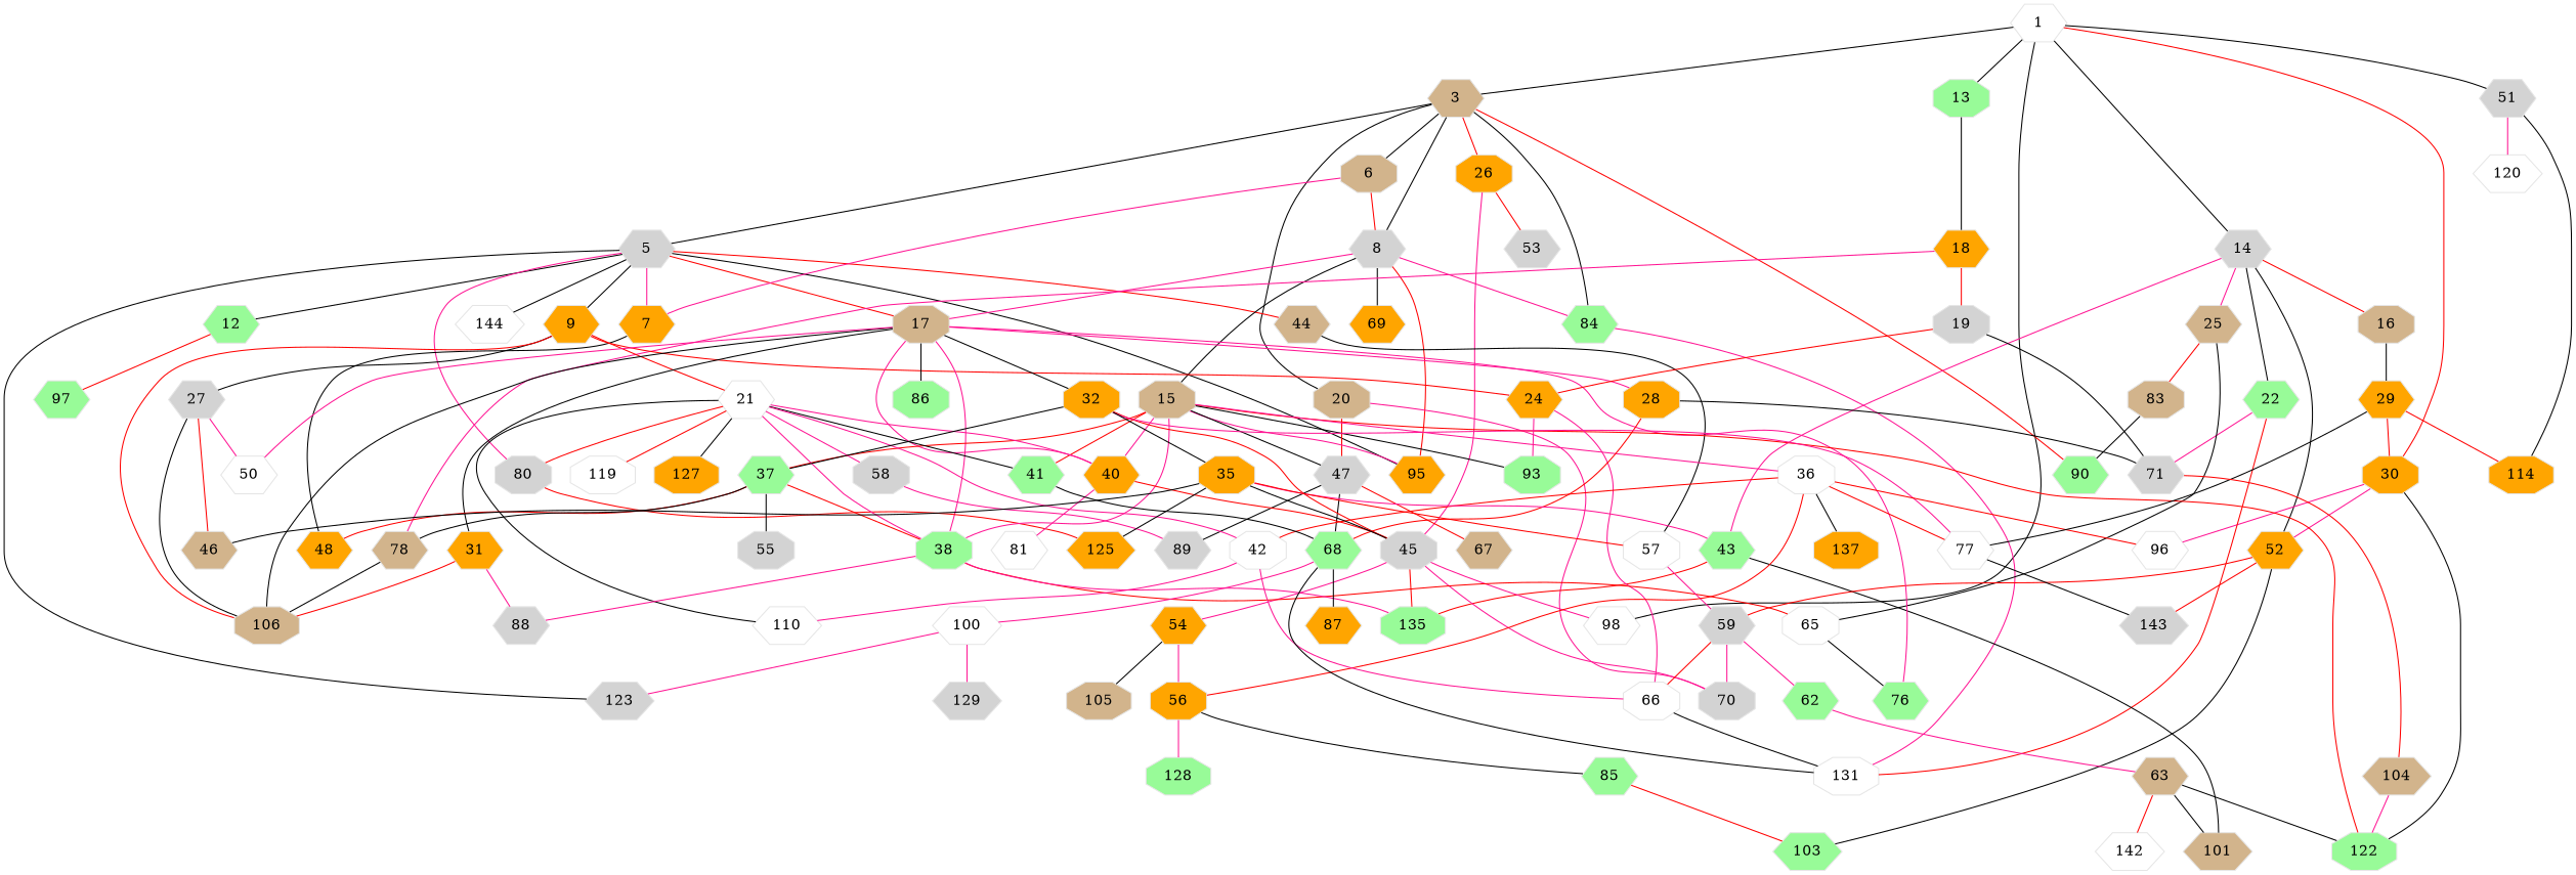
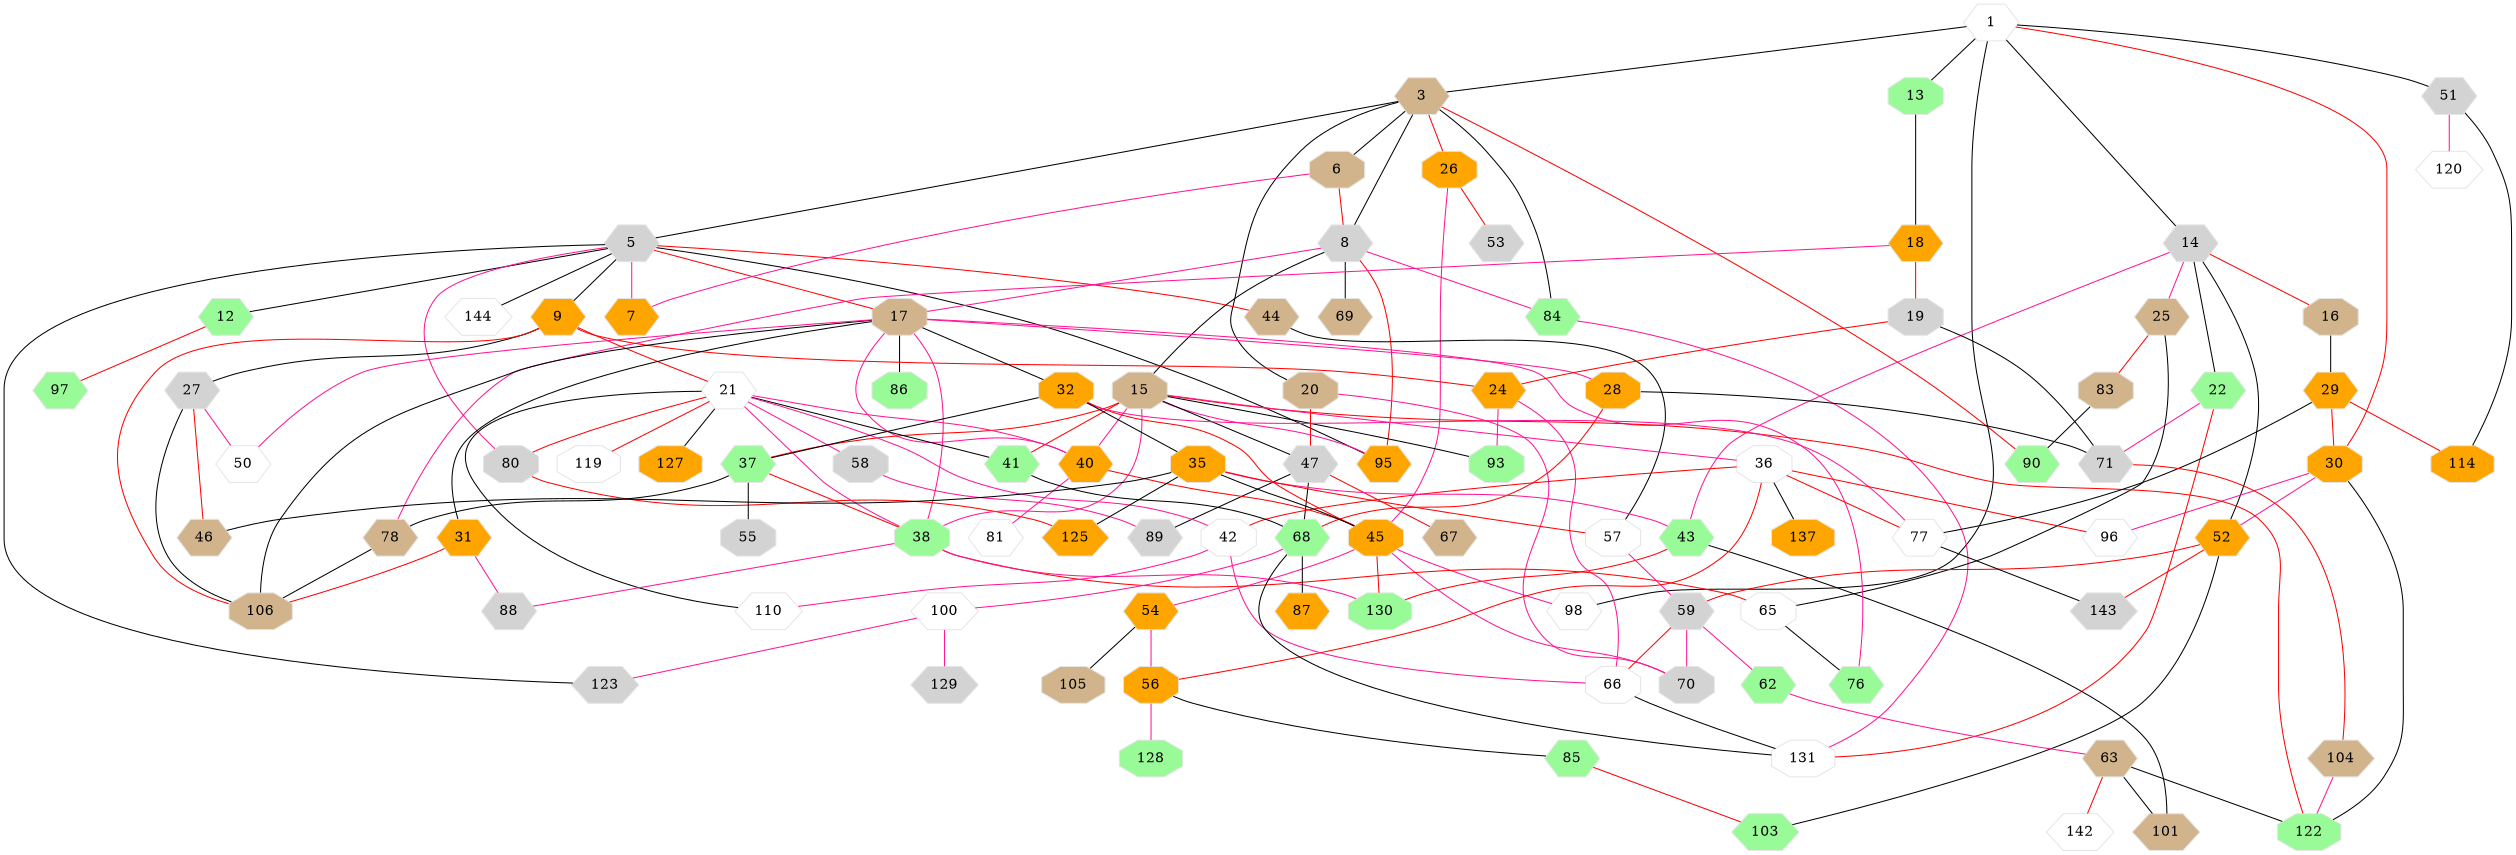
  graph {
    node [color=gray90 fillcolor=orange shape=hexagon style=filled]
    edge [color=black]
    1 [fillcolor=white super="+2"]
    3 [fillcolor=tan super="+4"]
    13 [fillcolor=palegreen shape=octagon super="+102"]
    14 [fillcolor=lightgrey super="+61"]
    30 [shape=octagon super="+141"]
    51 [fillcolor=lightgrey]
    98 [fillcolor=white]
    5 [fillcolor=lightgrey super="+10"]
    6 [fillcolor=tan shape=octagon super="+72"]
    8 [fillcolor=lightgrey super="+11"]
    20 [fillcolor=tan shape=octagon super="+145"]
    26 [shape=octagon]
    84 [fillcolor=palegreen super="+134"]
    90 [fillcolor=palegreen super="+111"]
    18
    16 [fillcolor=tan shape=octagon]
    22 [fillcolor=palegreen]
    25 [fillcolor=tan super="+124"]
    43 [fillcolor=palegreen super="+99"]
    52 [super="+82"]
    122 [fillcolor=palegreen shape=octagon super="+132"]
    96 [fillcolor=white]
    114 [shape=octagon]
    120 [fillcolor=white]
    7 [super="+34"]
    9 [super="+118"]
    12 [fillcolor=palegreen]
    17 [fillcolor=tan shape=octagon super="+23"]
    44 [fillcolor=tan super="+73"]
    80 [fillcolor=lightgrey shape=octagon]
    95
    123 [fillcolor=lightgrey]
    144 [fillcolor=white]
    15 [fillcolor=tan shape=octagon super="+33"]
-   69
+   69 [fillcolor=tan]
    47 [fillcolor=lightgrey super="+126"]
    70 [fillcolor=lightgrey shape=octagon]
-   45 [fillcolor=lightgrey shape=octagon super="+135"]
+   45 [shape=octagon super="+135"]
    53 [fillcolor=lightgrey]
    131 [fillcolor=white shape=octagon]
-   48 [super="+64"]
    21 [fillcolor=white super="+49"]
    24
    27 [fillcolor=lightgrey super="+140"]
    106 [fillcolor=tan shape=octagon super="+112"]
    97 [fillcolor=palegreen super="+108"]
    38 [fillcolor=palegreen shape=octagon super="+74"]
    40 [super="+116"]
    28 [shape=octagon super="+117"]
    31 [super="+133"]
    32 [shape=octagon]
    50 [fillcolor=white]
    76 [fillcolor=palegreen]
    86 [fillcolor=palegreen shape=octagon]
    57 [fillcolor=white shape=octagon super="+113"]
    125
    36 [fillcolor=white shape=octagon super="+94"]
    37 [fillcolor=palegreen super="+39"]
    41 [fillcolor=palegreen]
    93 [fillcolor=palegreen shape=octagon]
    42 [fillcolor=white shape=octagon]
    58 [fillcolor=lightgrey shape=octagon]
    110 [fillcolor=white]
    119 [fillcolor=white shape=octagon]
    127 [shape=octagon]
    66 [fillcolor=white shape=octagon super="+136"]
    46 [fillcolor=tan]
    19 [fillcolor=lightgrey shape=octagon super="+107"]
    78 [fillcolor=tan super="+146"]
    29 [super="+147"]
    71 [fillcolor=lightgrey super="+75"]
    65 [fillcolor=white shape=octagon]
    83 [fillcolor=tan shape=octagon]
-   130 [fillcolor=palegreen shape=octagon label=135]
+   130 [fillcolor=palegreen shape=octagon]
    101 [fillcolor=tan]
    59 [fillcolor=lightgrey super="+139"]
    103 [fillcolor=palegreen]
    143 [fillcolor=lightgrey]
    77 [fillcolor=white super="+92"]
    56 [shape=octagon super="+91"]
    137 [shape=octagon super="+138"]
    55 [fillcolor=lightgrey shape=octagon]
    88 [fillcolor=lightgrey]
    81 [fillcolor=white super="+109"]
    68 [fillcolor=palegreen super="+79"]
    67 [fillcolor=tan]
    89 [fillcolor=lightgrey]
    35 [shape=octagon super="+60"]
    104 [fillcolor=tan]
    54
    87
    100 [fillcolor=white super="+115"]
    85 [fillcolor=palegreen]
    128 [fillcolor=palegreen shape=octagon]
    105 [fillcolor=tan shape=octagon]
    62 [fillcolor=palegreen]
    63 [fillcolor=tan]
    142 [fillcolor=white]
    129 [fillcolor=lightgrey]
    1 -- 3
    1 -- 13
    1 -- 14
    1 -- 30 [color=red]
    1 -- 51
    1 -- 98
    3 -- 5
    3 -- 6
    3 -- 8
    3 -- 20
    3 -- 26 [color=red]
    3 -- 84
    3 -- 90 [color=red]
    13 -- 18
    14 -- 16 [color=red]
    14 -- 22
    14 -- 25 [color=deeppink]
    14 -- 43 [color=deeppink]
    14 -- 52
    30 -- 52 [color=deeppink]
    30 -- 122
    30 -- 96 [color=deeppink]
    51 -- 114
    51 -- 120 [color=deeppink]
    5 -- 7 [color=deeppink]
    5 -- 9
    5 -- 12
    5 -- 17 [color=red]
    5 -- 44 [color=red weight=2]
    5 -- 80 [color=deeppink]
    5 -- 95
    5 -- 123
    5 -- 144
    6 -- 8 [color=red]
    6 -- 7 [color=deeppink]
    8 -- 84 [color=deeppink]
    8 -- 17 [color=deeppink]
    8 -- 95 [color=red]
    8 -- 15
    8 -- 69
    20 -- 47 [color=red]
    20 -- 70 [color=deeppink]
    26 -- 45 [color=deeppink]
    26 -- 53 [color=red]
    84 -- 131 [color=deeppink]
    18 -- 19 [color=red]
    18 -- 78 [color=deeppink]
    16 -- 29
    22 -- 131 [color=red]
    22 -- 71 [color=deeppink]
    25 -- 65
    25 -- 83 [color=red]
    43 -- 130 [color=red]
    43 -- 101
    52 -- 59 [color=red]
    52 -- 103
    52 -- 143 [color=red]
-   7 -- 48
    9 -- 21 [color=red]
    9 -- 24 [color=red]
    9 -- 27
    9 -- 106 [color=red]
    12 -- 97 [color=red]
    17 -- 106
    17 -- 38 [color=deeppink]
    17 -- 40 [color=deeppink]
    17 -- 28 [color=deeppink]
    17 -- 31
    17 -- 32
    17 -- 50 [color=deeppink]
    17 -- 76 [color=deeppink]
    17 -- 86
    44 -- 57
    80 -- 125 [color=red]
    15 -- 122 [color=red]
    15 -- 95 [color=deeppink]
    15 -- 47
    15 -- 38 [color=deeppink]
    15 -- 40 [color=deeppink]
    15 -- 36 [color=deeppink]
    15 -- 37 [color=red]
    15 -- 41 [color=red]
    15 -- 93
    47 -- 68
    47 -- 67 [color=red]
    47 -- 89
    45 -- 98 [color=deeppink]
    45 -- 70 [color=deeppink]
    45 -- 130 [color=red]
    45 -- 54 [color=deeppink]
    21 -- 80 [color=red]
    21 -- 38 [color=deeppink]
    21 -- 40 [color=deeppink]
    21 -- 41
    21 -- 42 [color=deeppink]
    21 -- 58 [color=deeppink]
    21 -- 110
    21 -- 119 [color=red]
    21 -- 127
    24 -- 93 [color=deeppink]
    24 -- 66 [color=deeppink]
    27 -- 106
    27 -- 50 [color=deeppink]
    27 -- 46 [color=red]
    38 -- 65 [color=red]
    38 -- 130 [color=deeppink]
    38 -- 88 [color=deeppink]
    40 -- 45 [color=red]
    40 -- 81 [color=deeppink]
    28 -- 71
    28 -- 68 [color=red]
    31 -- 106 [color=red]
    31 -- 88 [color=deeppink]
    32 -- 45 [color=red]
    32 -- 37
    32 -- 77 [color=deeppink]
    32 -- 35
    57 -- 59 [color=deeppink weight=2]
    36 -- 96 [color=red]
    36 -- 42 [color=red]
    36 -- 77 [color=red]
    36 -- 56 [color=red]
    36 -- 137
-   37 -- 48 [color=red]
    37 -- 38 [color=red]
    37 -- 78
    37 -- 55
    41 -- 68
    42 -- 110 [color=deeppink]
    42 -- 66 [color=deeppink]
    58 -- 89 [color=deeppink]
    66 -- 131
    19 -- 24 [color=red]
    19 -- 71
    78 -- 106
    29 -- 30 [color=red]
    29 -- 114 [color=red]
    29 -- 77
    71 -- 104 [color=red]
    65 -- 76
    83 -- 90
    59 -- 70 [color=deeppink]
    59 -- 66 [color=red]
    59 -- 62 [color=deeppink]
    77 -- 143
    56 -- 85
    56 -- 128 [color=deeppink]
    68 -- 131
    68 -- 87
    68 -- 100 [color=deeppink]
    35 -- 43 [color=deeppink]
    35 -- 45
    35 -- 57 [color=red]
    35 -- 125
    35 -- 46
    104 -- 122 [color=deeppink]
    54 -- 56 [color=deeppink]
    54 -- 105
    100 -- 123 [color=deeppink]
    100 -- 129 [color=deeppink]
    85 -- 103 [color=red]
    62 -- 63 [color=deeppink]
    63 -- 122
    63 -- 101
    63 -- 142 [color=red]
  }
